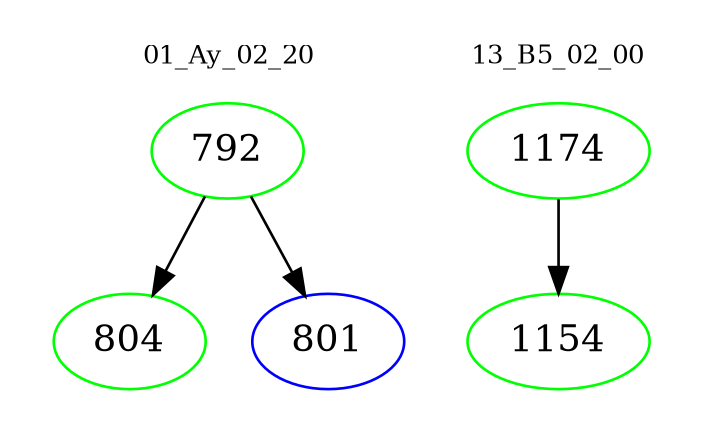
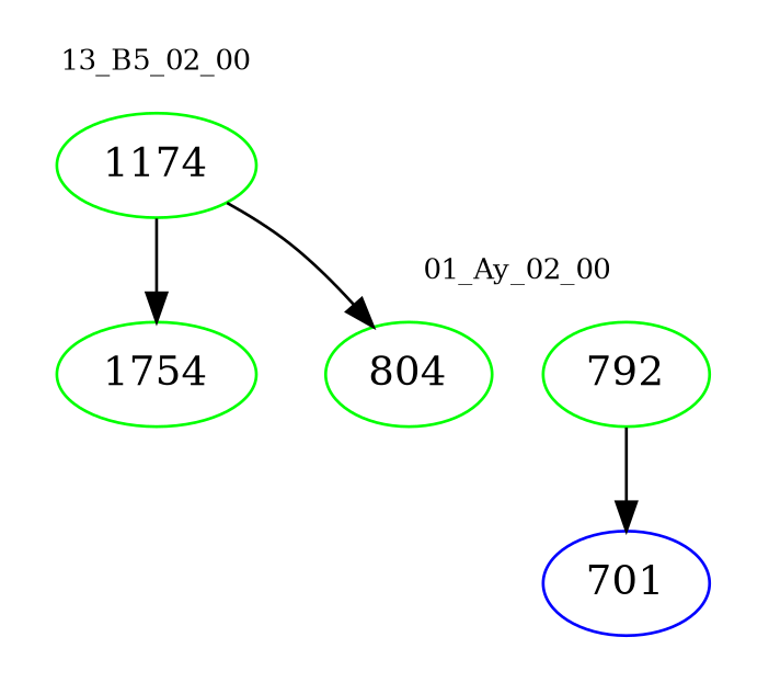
  digraph {
    node [color=green]
    edge [color=black]
    n1 [label=792]
    n2 [label=804]
-   n3 [color=blue label=801]
+   n3 [color=blue label=701]
    n4 [label=1174]
-   n5 [label=1154]
+   n5 [label=1754]
    subgraph cluster_1 {
      color=white
      fontsize=10
-     label="01_Ay_02_20"
+     label="01_Ay_02_00"
      n1
      n2
      n3
    }
    subgraph cluster_2 {
      color=white
      fontsize=10
      label="13_B5_02_00"
      n4
      n5
    }
-   n1 -> n2
+   n4 -> n2
    n1 -> n3
    n4 -> n5
  }
